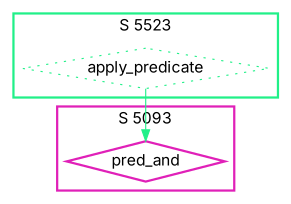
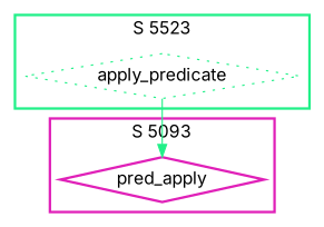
  digraph {
    fontname=Inter
    node [shape=diamond fontname=Inter]
    n1 [color="#20F088" label=apply_predicate style=dotted]
-   n2 [color="#E020B8" label=pred_and style=bold]
+   n2 [color="#E020B8" label=pred_apply style=bold]
    subgraph cluster_1 {
      color="#20F088"
      label="S 5523"
      style=bold
      n1
    }
    subgraph cluster_2 {
      color="#E020B8"
      label="S 5093"
      style=bold
      n2
    }
    n1 -> n2 [color="#20F088" fontname=Inter]
  }
